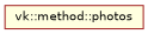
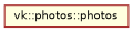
  digraph {
    rankdir=LR
-   n1 [color=brown fillcolor=lightyellow fontname=Helvetica fontsize=10 height=0.2 label="vk::method::photos" shape=record style=filled width=0.4]
+   n1 [color=brown fillcolor=lightyellow fontname=Helvetica fontsize=10 height=0.2 label="vk::photos::photos" shape=record style=filled width=0.4]
  }
